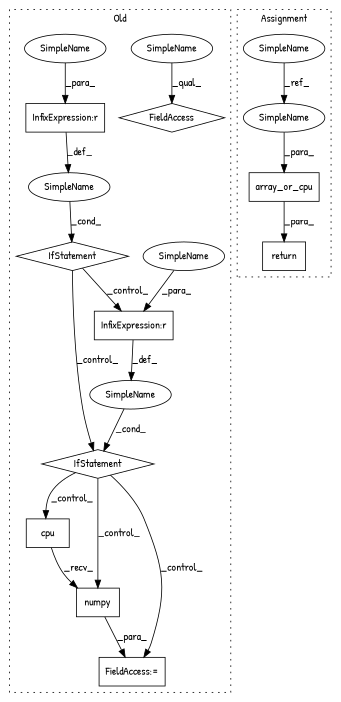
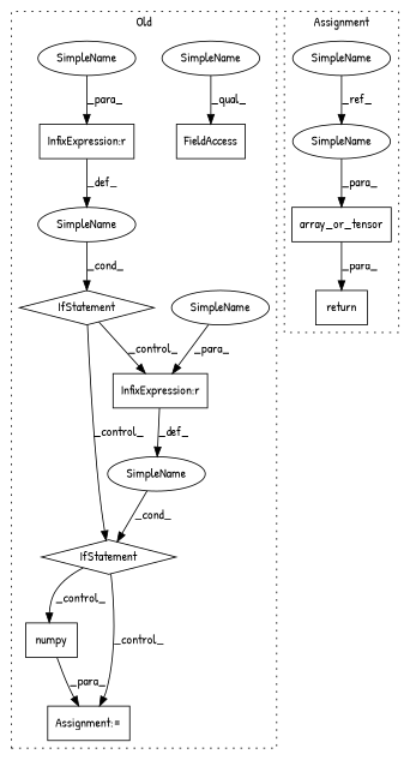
  digraph {
    fontname="Patrick Hand"
    node [a=42 fontname="Patrick Hand" l=5 shape=box]
    edge [fontname="Patrick Hand"]
-   n1 [a=32 label=cpu s=10529]
    n2 [a=32 l=7 label=numpy s=10535]
    n3 [label=SimpleName shape=ellipse l=""]
    n4 [label=SimpleName shape=ellipse l=""]
    n5 [a=27 l=4 label="InfixExpression:r" s=10375]
    n6 [a=27 l=4 label="InfixExpression:r" s=10503]
-   n7 [a=22 l=13 label=FieldAccess s=10422 shape=diamond]
+   n7 [a=22 l=13 label=FieldAccess s=10422]
    n8 [a=25 l="4,2" label=IfStatement s="10494,10511" shape=diamond]
-   n9 [a=7 l=1 label="FieldAccess:=" s=10524]
+   n9 [a=7 l=1 label="Assignment:=" s=10524]
    n10 [a=25 l="4,2" label=IfStatement s="10366,10383" shape=diamond]
    n11 [label=SimpleName s=10422 shape=ellipse]
    n12 [label=SimpleName s=10498 shape=ellipse]
    n13 [label=SimpleName s=10370 shape=ellipse]
-   n14 [a=32 l="16,1" label=array_or_cpu s="4514,4545"]
+   n14 [a=32 l="16,1" label=array_or_tensor s="4514,4545"]
    n15 [label=SimpleName s=4328 shape=ellipse]
    n16 [a=41 l=7 label=return s=4507]
    n17 [label=SimpleName s=4534 shape=ellipse]
    subgraph cluster_1 {
      label=Old
      style=dotted
-     n1
      n2
      n3
      n4
      n5
      n6
      n7
      n8
      n9
      n10
      n11
      n12
      n13
    }
    subgraph cluster_2 {
      label=Assignment
      style=dotted
      n14
      n15
      n16
      n17
    }
-   n1 -> n2 [label=_recv_]
    n2 -> n9 [label=_para_]
    n3 -> n8 [label=_cond_]
    n4 -> n10 [label=_cond_]
    n5 -> n4 [label=_def_]
    n6 -> n3 [label=_def_]
-   n8 -> n1 [label=_control_]
    n8 -> n2 [label=_control_]
    n8 -> n9 [label=_control_]
    n10 -> n6 [label=_control_]
    n10 -> n8 [label=_control_]
    n11 -> n7 [label=_qual_]
    n12 -> n6 [label=_para_]
    n13 -> n5 [label=_para_]
    n14 -> n16 [label=_para_]
    n15 -> n17 [label=_ref_]
    n17 -> n14 [label=_para_]
  }
